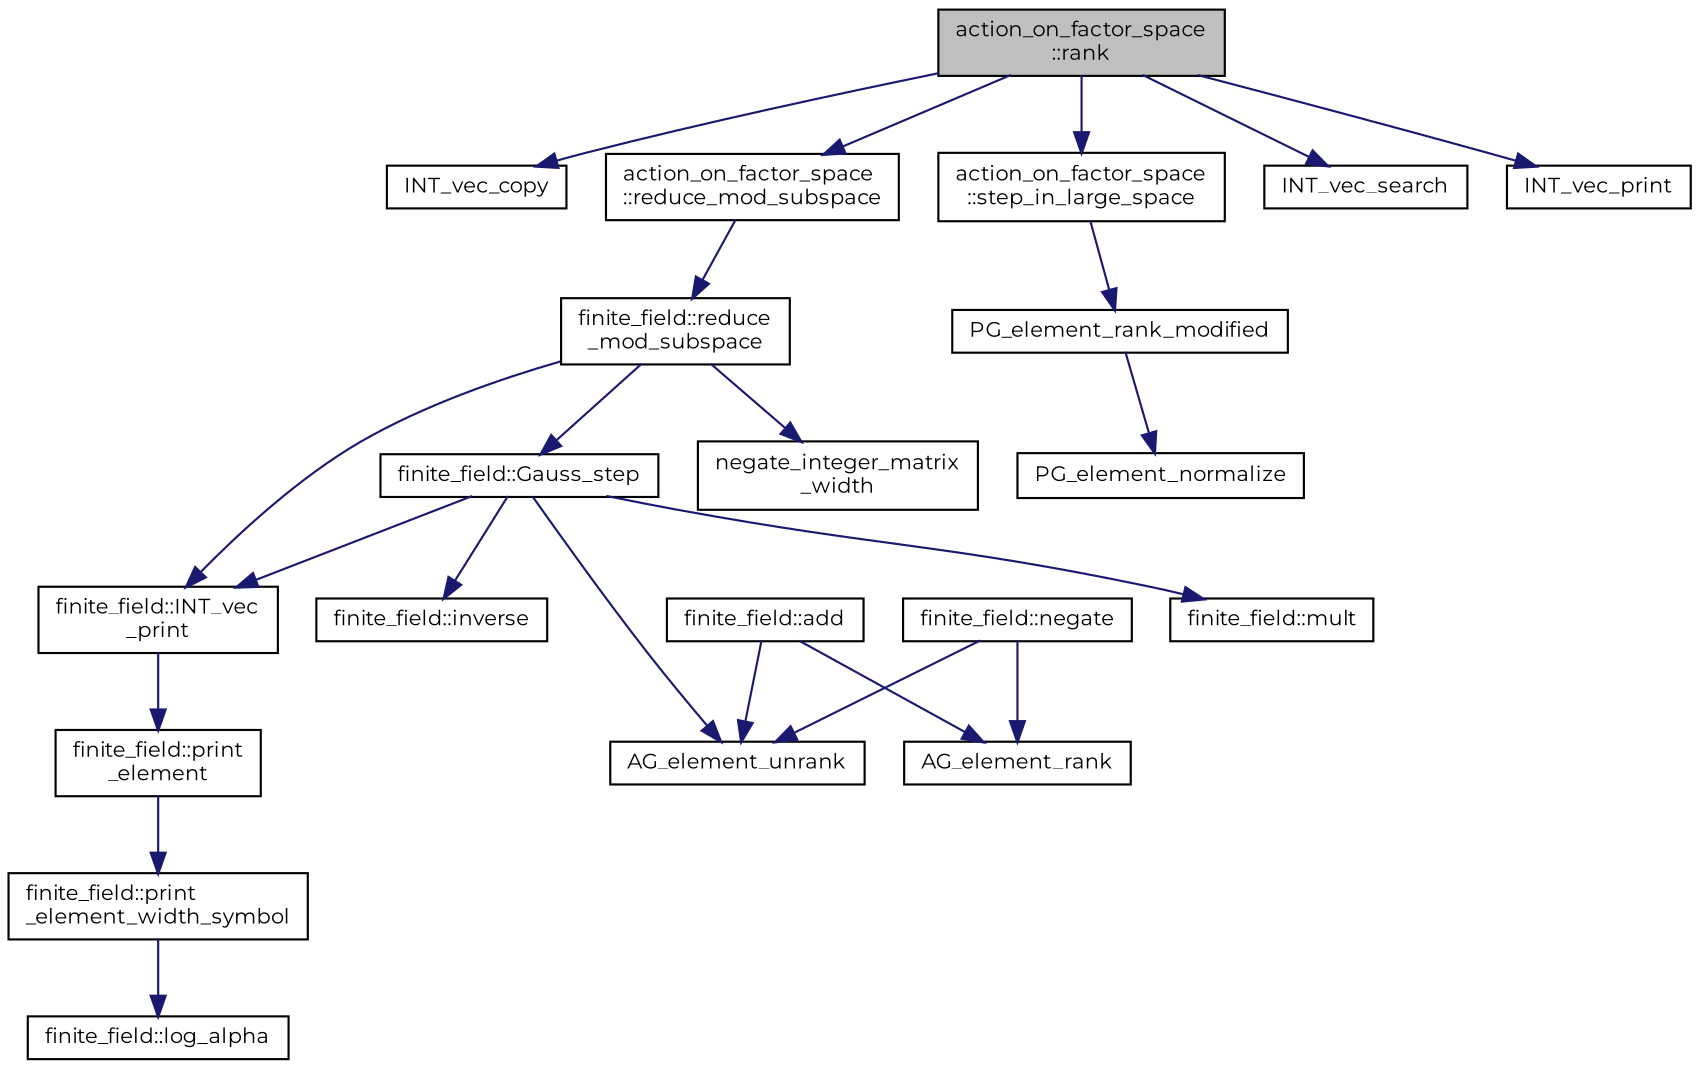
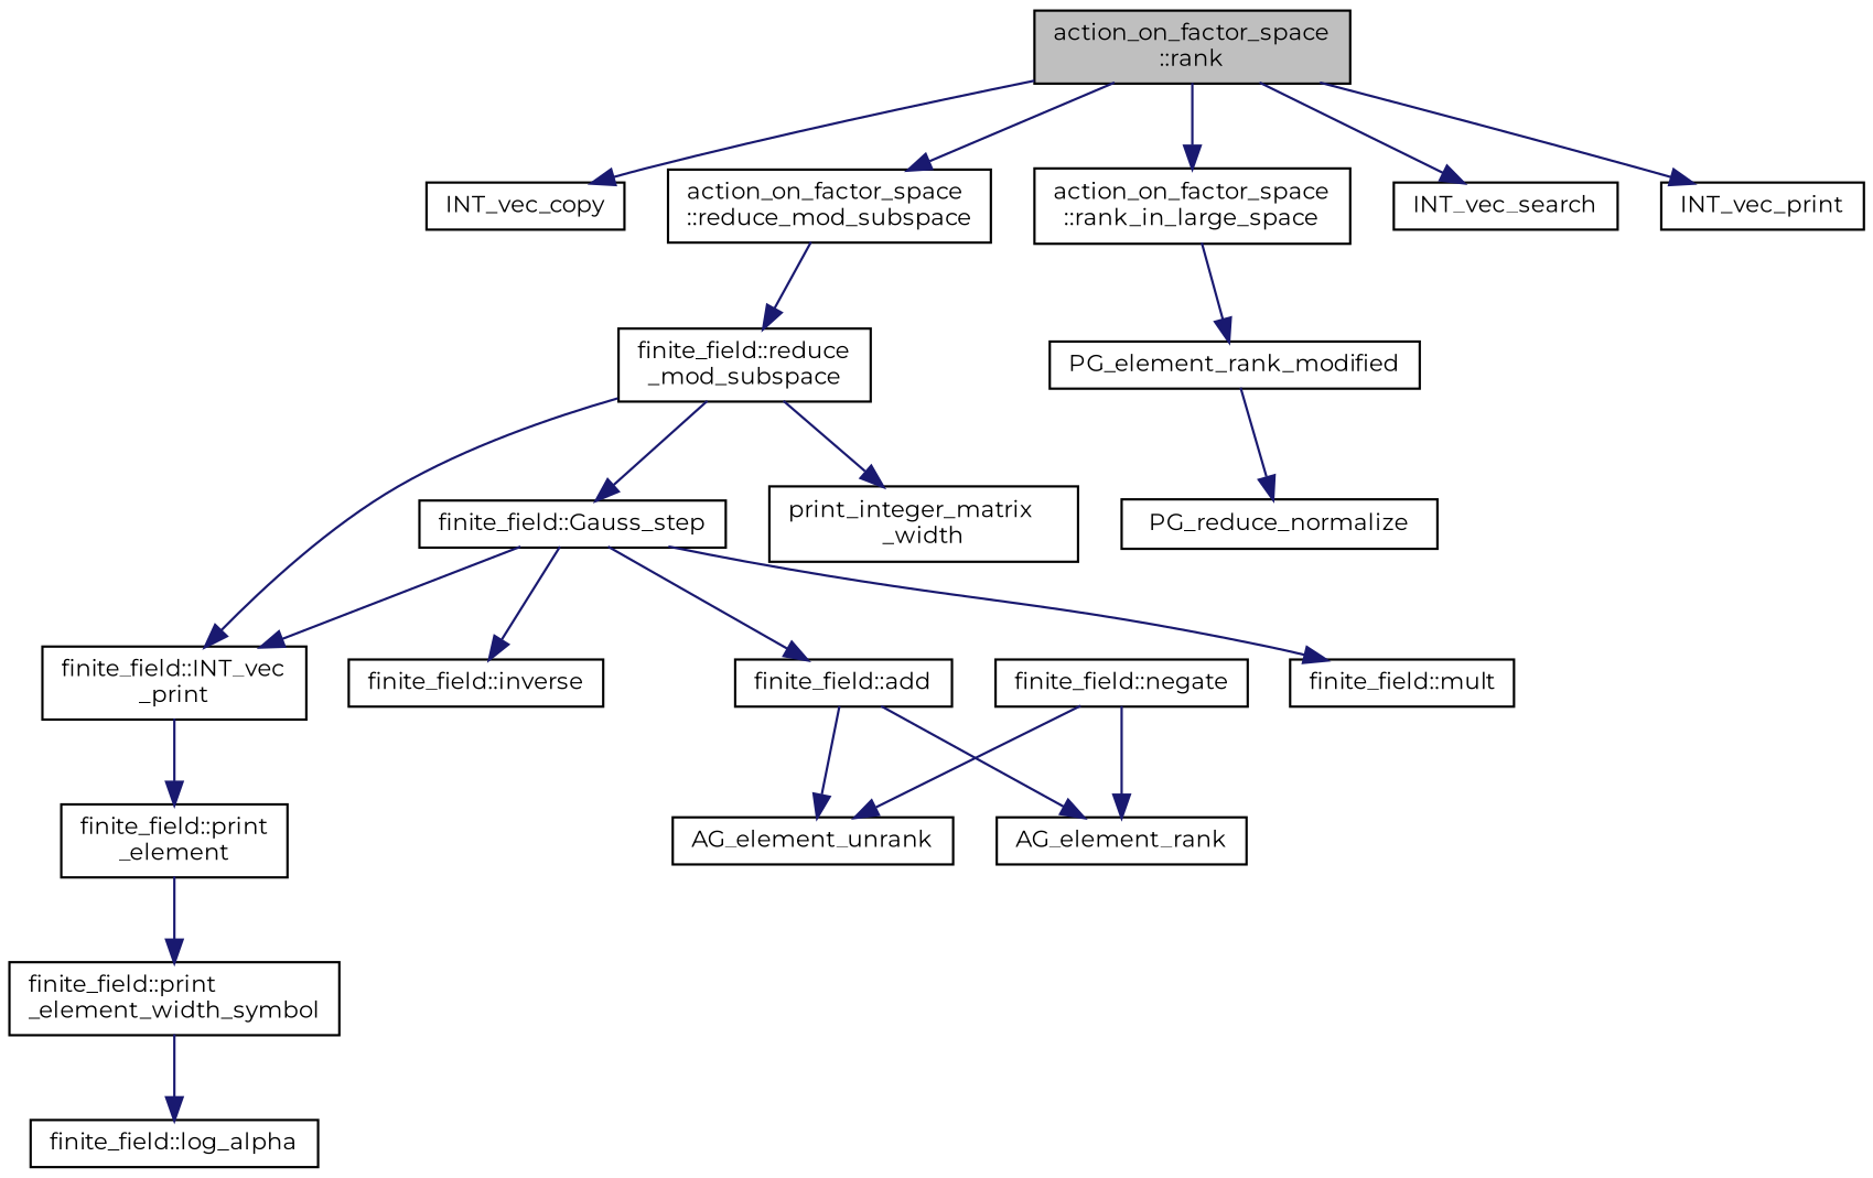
  digraph {
    fontname=Montserrat
    rankdir=TB
    node [color=black fillcolor=white fontname=Montserrat fontsize=10 shape=record style=filled]
    edge [color=midnightblue fontname=Montserrat fontsize=10 labelfontname=Helvetica labelfontsize=10 style=solid]
    n1 [fillcolor=grey75 fontcolor=black height=0.2 label="action_on_factor_space\l::rank" width=0.4]
    n2 [height=0.2 label=INT_vec_copy width=0.4]
    n3 [height=0.2 label="action_on_factor_space\l::reduce_mod_subspace" width=0.4]
-   n4 [height=0.2 label="action_on_factor_space\l::step_in_large_space" width=0.4]
+   n4 [height=0.2 label="action_on_factor_space\l::rank_in_large_space" width=0.4]
    n5 [height=0.2 label=INT_vec_search width=0.4]
    n6 [height=0.2 label=INT_vec_print width=0.4]
    n7 [height=0.2 label="finite_field::reduce\l_mod_subspace" width=0.4]
    n8 [height=0.2 label=PG_element_rank_modified width=0.4]
-   n9 [height=0.2 label=PG_element_normalize width=0.4]
+   n9 [height=0.2 label=PG_reduce_normalize width=0.4]
    n10 [height=0.2 label="finite_field::INT_vec\l_print" width=0.4]
-   n11 [height=0.2 label="negate_integer_matrix\l_width" width=0.4]
+   n11 [height=0.2 label="print_integer_matrix\l_width" width=0.4]
    n12 [height=0.2 label="finite_field::Gauss_step" width=0.4]
    n13 [height=0.2 label="finite_field::print\l_element" width=0.4]
    n14 [height=0.2 label="finite_field::mult" width=0.4]
    n15 [height=0.2 label="finite_field::inverse" width=0.4]
    n16 [height=0.2 label="finite_field::add" width=0.4]
    n17 [height=0.2 label="finite_field::print\l_element_width_symbol" width=0.4]
    n18 [height=0.2 label="finite_field::log_alpha" width=0.4]
    n19 [height=0.2 label="finite_field::negate" width=0.4]
    n20 [height=0.2 label=AG_element_unrank width=0.4]
    n21 [height=0.2 label=AG_element_rank width=0.4]
    n1 -> n2
    n1 -> n3
    n1 -> n4
    n1 -> n5
    n1 -> n6
    n3 -> n7
    n4 -> n8
    n7 -> n10
    n7 -> n11
    n7 -> n12
    n8 -> n9
    n10 -> n13
    n12 -> n10
    n12 -> n14
    n12 -> n15
-   n12 -> n20
+   n12 -> n16
    n13 -> n17
    n16 -> n20
    n16 -> n21
    n17 -> n18
    n19 -> n20
    n19 -> n21
  }
